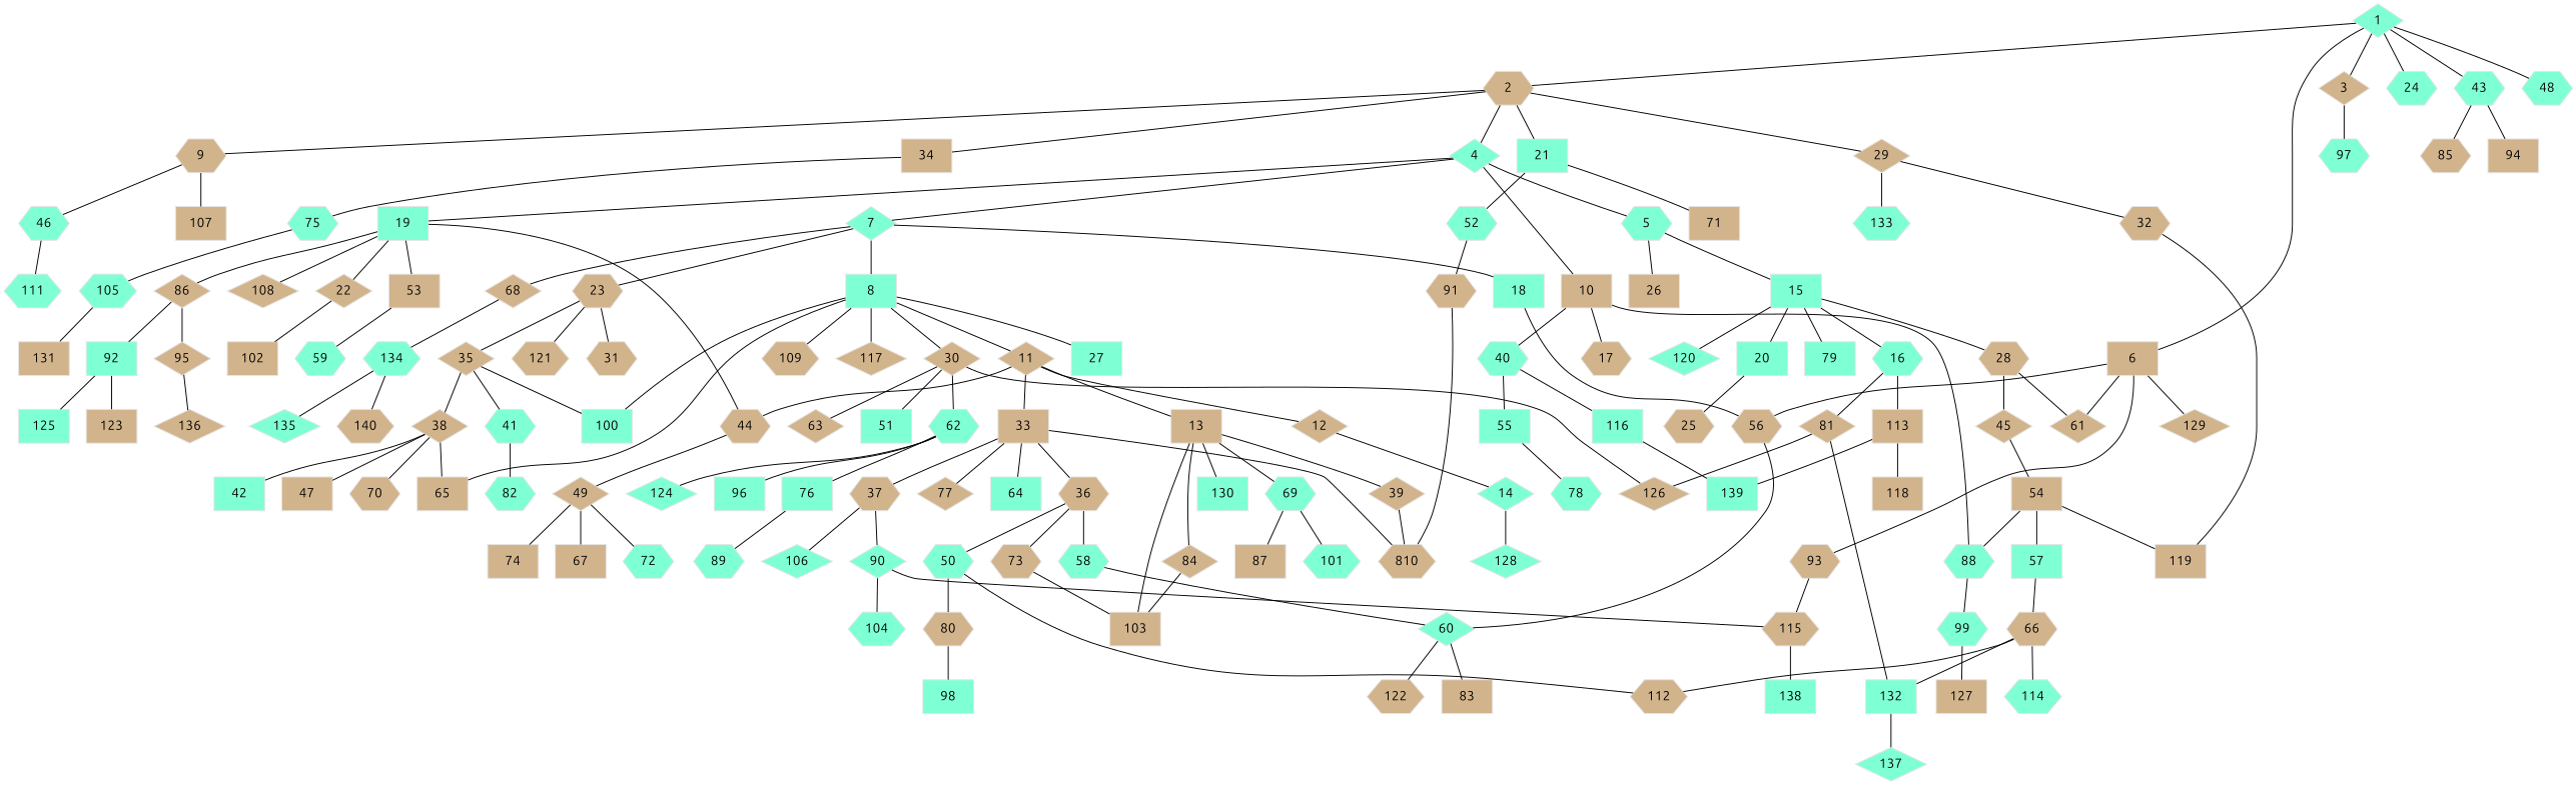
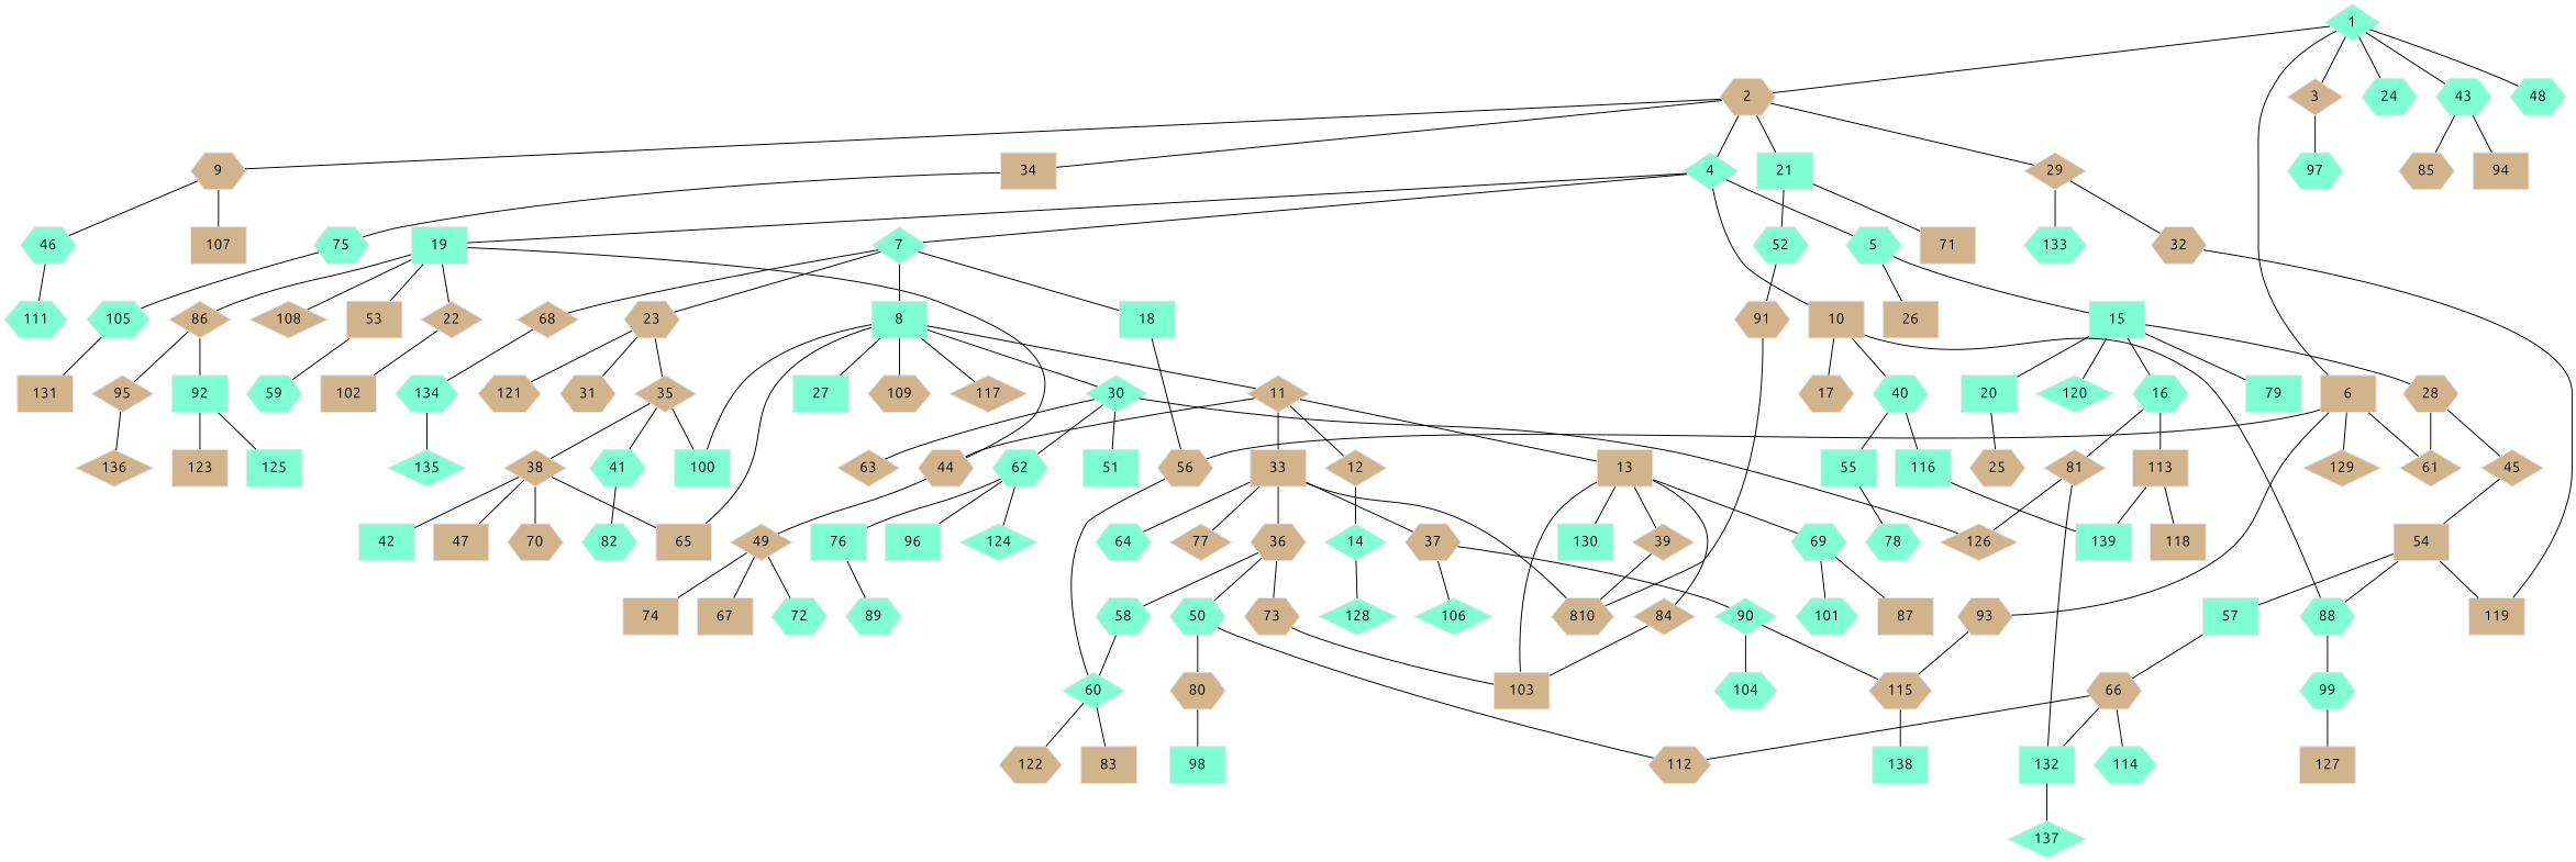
  graph {
    fontname=Ubuntu
    node [color=gray90 fillcolor=tan fontname=Ubuntu shape=hexagon style=filled]
    edge [fontname=Ubuntu]
    1 [fillcolor=aquamarine shape=diamond]
    2
    3 [shape=diamond]
    6 [shape=box]
    24 [fillcolor=aquamarine]
    43 [fillcolor=aquamarine]
    48 [fillcolor=aquamarine]
    4 [fillcolor=aquamarine shape=diamond]
    9
    21 [fillcolor=aquamarine shape=box]
    29 [shape=diamond]
    34 [shape=box]
    97 [fillcolor=aquamarine]
    56
    61 [shape=diamond]
    93
    129 [shape=diamond]
    85
    94 [shape=box]
    5 [fillcolor=aquamarine]
    7 [fillcolor=aquamarine shape=diamond]
    10 [shape=box]
    19 [fillcolor=aquamarine shape=box]
    46 [fillcolor=aquamarine]
    107 [shape=box]
    52 [fillcolor=aquamarine]
    71 [shape=box]
    32
    133 [fillcolor=aquamarine]
    75 [fillcolor=aquamarine]
    15 [fillcolor=aquamarine shape=box]
    26 [shape=box]
    8 [fillcolor=aquamarine shape=box]
    18 [fillcolor=aquamarine shape=box]
    23
    68 [shape=diamond]
    17
    40 [fillcolor=aquamarine]
    88 [fillcolor=aquamarine]
    22 [shape=diamond]
    44
    53 [shape=box]
    86 [shape=diamond]
    108 [shape=diamond]
    16 [fillcolor=aquamarine]
    20 [fillcolor=aquamarine shape=box]
    28
    79 [fillcolor=aquamarine shape=box]
    120 [fillcolor=aquamarine shape=diamond]
    60 [fillcolor=aquamarine shape=diamond]
    115
    11 [shape=diamond]
    27 [fillcolor=aquamarine shape=box]
-   30 [shape=diamond]
+   30 [fillcolor=aquamarine shape=diamond]
    65 [shape=box]
    100 [fillcolor=aquamarine shape=box]
    109
    117 [shape=diamond]
    31
    35 [shape=diamond]
    121
    134 [fillcolor=aquamarine]
    12 [shape=diamond]
    13 [shape=box]
    33 [shape=box]
    51 [fillcolor=aquamarine shape=box]
    62 [fillcolor=aquamarine]
    63 [shape=diamond]
    126 [shape=diamond]
    111 [fillcolor=aquamarine]
    55 [fillcolor=aquamarine shape=box]
    116 [fillcolor=aquamarine shape=box]
    99 [fillcolor=aquamarine]
    14 [fillcolor=aquamarine shape=diamond]
    39 [shape=diamond]
    69 [fillcolor=aquamarine]
    84 [shape=diamond]
    103 [shape=box]
    130 [fillcolor=aquamarine shape=box]
    36
    37
-   64 [fillcolor=aquamarine shape=box]
+   64 [fillcolor=aquamarine]
    77 [shape=diamond]
    n84 [label=810]
    128 [fillcolor=aquamarine shape=diamond]
    87 [shape=box]
    101 [fillcolor=aquamarine]
    81 [shape=diamond]
    113 [shape=box]
    25
    45 [shape=diamond]
    132 [fillcolor=aquamarine shape=box]
    118 [shape=box]
    139 [fillcolor=aquamarine shape=box]
    102 [shape=box]
    49 [shape=diamond]
    59 [fillcolor=aquamarine]
    92 [fillcolor=aquamarine shape=box]
    95 [shape=diamond]
    91
    38 [shape=diamond]
    41 [fillcolor=aquamarine]
    54 [shape=box]
    119 [shape=box]
    76 [fillcolor=aquamarine shape=box]
    96 [fillcolor=aquamarine shape=box]
    124 [fillcolor=aquamarine shape=diamond]
    50 [fillcolor=aquamarine]
    58 [fillcolor=aquamarine]
    73
    90 [fillcolor=aquamarine shape=diamond]
    106 [fillcolor=aquamarine shape=diamond]
    105 [fillcolor=aquamarine]
    42 [fillcolor=aquamarine shape=box]
    47 [shape=box]
    70
    82 [fillcolor=aquamarine]
    80
    112
    104 [fillcolor=aquamarine]
    78 [fillcolor=aquamarine]
    67 [shape=box]
    72 [fillcolor=aquamarine]
    74 [shape=box]
    57 [fillcolor=aquamarine shape=box]
    98 [fillcolor=aquamarine shape=box]
    66
    83 [shape=box]
    122
    114 [fillcolor=aquamarine]
    89 [fillcolor=aquamarine]
    137 [fillcolor=aquamarine shape=diamond]
    135 [fillcolor=aquamarine shape=diamond]
-   140
    131 [shape=box]
    123 [shape=box]
    125 [fillcolor=aquamarine shape=box]
    136 [shape=diamond]
    127 [shape=box]
    138 [fillcolor=aquamarine shape=box]
    1 -- 2
    1 -- 3
    1 -- 6
    1 -- 24
    1 -- 43
    1 -- 48
    2 -- 4
    2 -- 9
    2 -- 21
    2 -- 29
    2 -- 34
    3 -- 97
    6 -- 56
    6 -- 61
    6 -- 93
    6 -- 129
    43 -- 85
    43 -- 94
    4 -- 5
    4 -- 7
    4 -- 10
    4 -- 19
    9 -- 46
    9 -- 107
    21 -- 52
    21 -- 71
    29 -- 32
    29 -- 133
    34 -- 75
    56 -- 60
    93 -- 115
    5 -- 15
    5 -- 26
    7 -- 8
    7 -- 18
    7 -- 23
    7 -- 68
    10 -- 17
    10 -- 40
    10 -- 88
    19 -- 22
    19 -- 44
    19 -- 53
    19 -- 86
    19 -- 108
    46 -- 111
    52 -- 91
    32 -- 119
    75 -- 105
    15 -- 16
    15 -- 20
    15 -- 28
    15 -- 79
    15 -- 120
    8 -- 11
    8 -- 27
    8 -- 30
    8 -- 65
    8 -- 100
    8 -- 109
    8 -- 117
    18 -- 56
    23 -- 31
    23 -- 35
    23 -- 121
    68 -- 134
    40 -- 55
    40 -- 116
    88 -- 99
    22 -- 102
    44 -- 49
    53 -- 59
    86 -- 92
    86 -- 95
    16 -- 81
    16 -- 113
    20 -- 25
    28 -- 61
    28 -- 45
    60 -- 83
    60 -- 122
    115 -- 138
    11 -- 44
    11 -- 12
    11 -- 13
    11 -- 33
    30 -- 51
    30 -- 62
    30 -- 63
    30 -- 126
    35 -- 100
    35 -- 38
    35 -- 41
    134 -- 135
-   134 -- 140
    12 -- 14
    13 -- 39
    13 -- 69
    13 -- 84
    13 -- 103
    13 -- 130
    33 -- 36
    33 -- 37
    33 -- 64
    33 -- 77
    33 -- n84
    62 -- 76
    62 -- 96
    62 -- 124
    55 -- 78
    116 -- 139
    99 -- 127
    14 -- 128
    39 -- n84
    69 -- 87
    69 -- 101
    84 -- 103
    36 -- 50
    36 -- 58
    36 -- 73
    37 -- 90
    37 -- 106
    81 -- 126
    81 -- 132
    113 -- 118
    113 -- 139
    45 -- 54
    132 -- 137
    49 -- 67
    49 -- 72
    49 -- 74
    92 -- 123
    92 -- 125
    95 -- 136
    91 -- n84
    38 -- 65
    38 -- 42
    38 -- 47
    38 -- 70
    41 -- 82
    54 -- 88
    54 -- 119
    54 -- 57
    76 -- 89
    50 -- 80
    50 -- 112
    58 -- 60
    73 -- 103
    90 -- 115
    90 -- 104
    105 -- 131
    80 -- 98
    57 -- 66
    66 -- 132
    66 -- 112
    66 -- 114
  }
